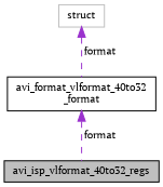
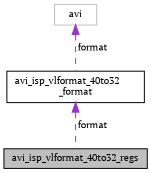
  digraph {
    fontname="PT Serif"
    node [color=black fillcolor=white fontname="PT Serif" fontsize=10 shape=record style=filled]
    edge [color=darkorchid3 dir=back fontname="PT Serif" fontsize=10 labelfontname=FreeSans labelfontsize=10 style=dashed]
    n1 [fillcolor=grey75 fontcolor=black height=0.2 label=avi_isp_vlformat_40to32_regs width=0.4]
-   n2 [height=0.2 label="avi_format_vlformat_40to32\l_format" width=0.4]
-   n3 [color=grey75 height=0.2 label=struct width=0.4]
+   n2 [height=0.2 label="avi_isp_vlformat_40to32\l_format" width=0.4]
+   n3 [color=grey75 height=0.2 label=avi width=0.4]
    n2 -> n1 [label=" format"]
    n3 -> n2 [label=" format"]
  }
